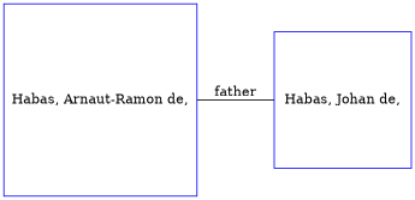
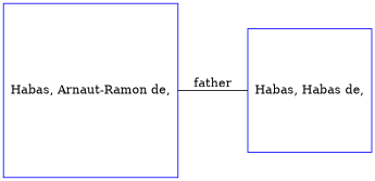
  digraph {
    rankdir=LR
    node [color=blue regular=1 shape=box]
    n1 [label="Habas, Arnaut-Ramon de,"]
-   n2 [label="Habas, Johan de,"]
+   n2 [label="Habas, Habas de,"]
    n1 -> n2 [arrowsize=0.0 dir=none label=father]
  }
